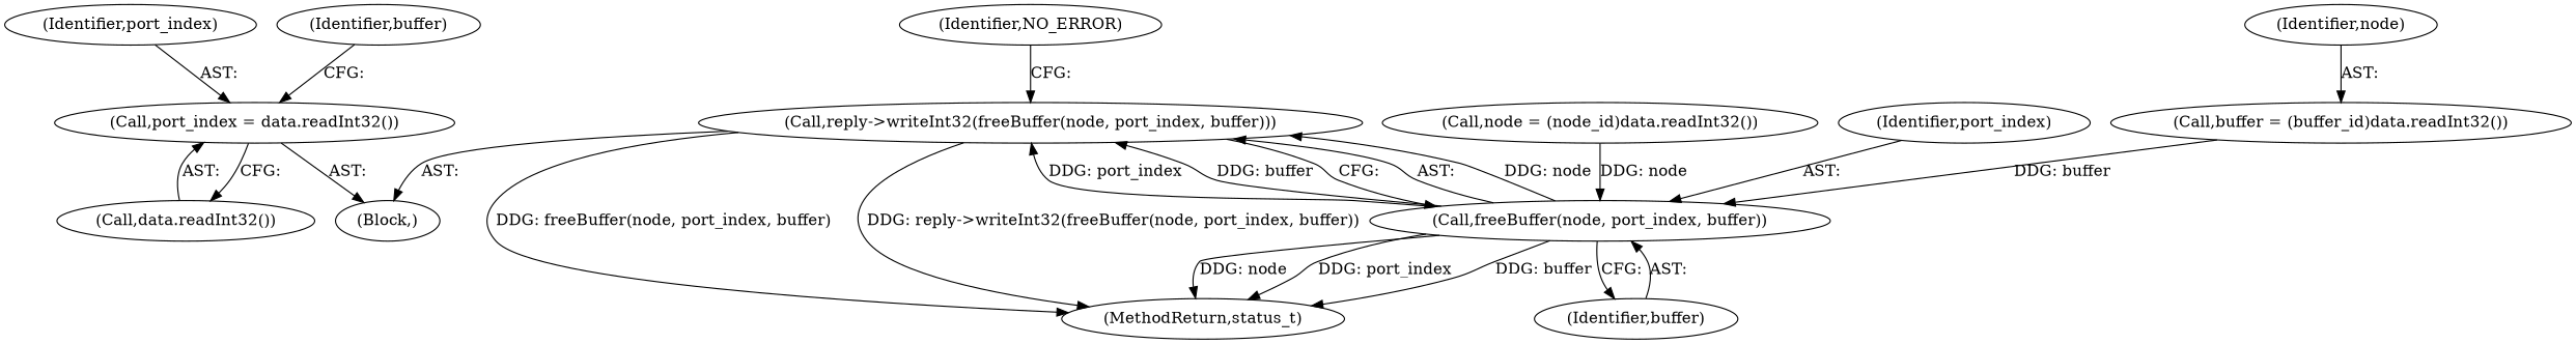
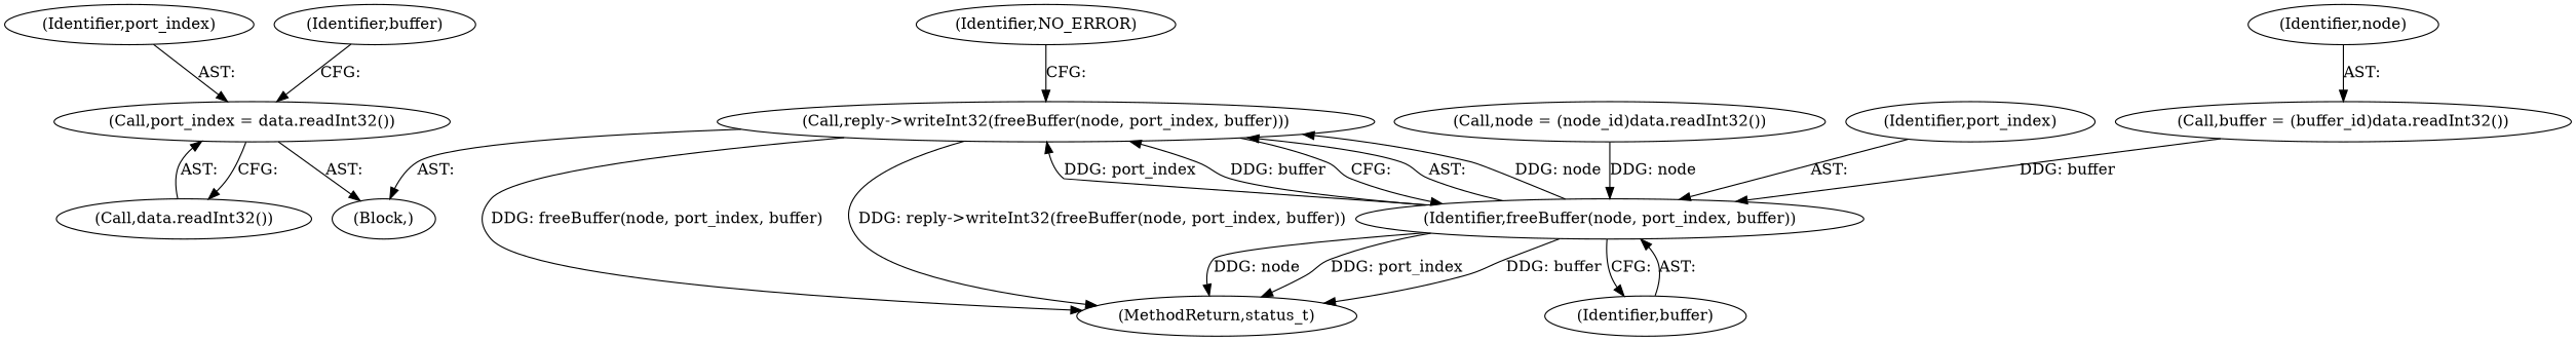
  digraph {
    n1 [label="(Call,port_index = data.readInt32())"]
    n2 [label="(Call,data.readInt32())"]
    n3 [label="(Block,)"]
-   n4 [label="(Call,freeBuffer(node, port_index, buffer))"]
+   n4 [label="(Identifier,freeBuffer(node, port_index, buffer))"]
    n5 [label="(Call,reply->writeInt32(freeBuffer(node, port_index, buffer)))"]
    n6 [label="(Identifier,buffer)"]
    n7 [label="(MethodReturn,status_t)"]
    n8 [label="(Call,node = (node_id)data.readInt32())"]
    n9 [label="(Identifier,NO_ERROR)"]
    n10 [label="(Identifier,port_index)"]
    n11 [label="(Identifier,port_index)"]
    n12 [label="(Call,buffer = (buffer_id)data.readInt32())"]
    n13 [label="(Identifier,node)"]
    n14 [label="(Identifier,buffer)"]
    n1 -> n2 [label="CFG: "]
    n1 -> n3 [label="AST: "]
    n2 -> n1 [label="AST: "]
    n4 -> n5 [label="AST: "]
    n4 -> n5 [label="DDG: node"]
    n4 -> n5 [label="DDG: port_index"]
    n4 -> n5 [label="DDG: buffer"]
    n4 -> n6 [label="CFG: "]
    n4 -> n7 [label="DDG: port_index"]
    n4 -> n7 [label="DDG: buffer"]
    n4 -> n7 [label="DDG: node"]
    n5 -> n3 [label="AST: "]
    n5 -> n4 [label="CFG: "]
    n5 -> n7 [label="DDG: freeBuffer(node, port_index, buffer)"]
    n5 -> n7 [label="DDG: reply->writeInt32(freeBuffer(node, port_index, buffer))"]
    n6 -> n4 [label="AST: "]
    n8 -> n4 [label="DDG: node"]
    n9 -> n5 [label="CFG: "]
    n10 -> n4 [label="AST: "]
    n11 -> n1 [label="AST: "]
    n12 -> n4 [label="DDG: buffer"]
    n13 -> n12 [label="AST: "]
    n14 -> n1 [label="CFG: "]
  }
